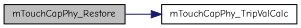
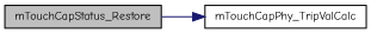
  digraph {
    rankdir=LR
    fontname="Comic Neue"
    node [color=black fontname="Comic Neue" fontsize=10 shape=record style=filled]
-   n1 [fillcolor=grey75 fontcolor=black height=0.2 label=mTouchCapPhy_Restore width=0.4]
+   n1 [fillcolor=grey75 fontcolor=black height=0.2 label=mTouchCapStatus_Restore width=0.4]
    n2 [fillcolor=white height=0.2 label=mTouchCapPhy_TripValCalc width=0.4]
    n1 -> n2 [color=midnightblue fontname="Comic Neue" fontsize=10 labelfontname=Helvetica labelfontsize=10 style=solid]
  }
